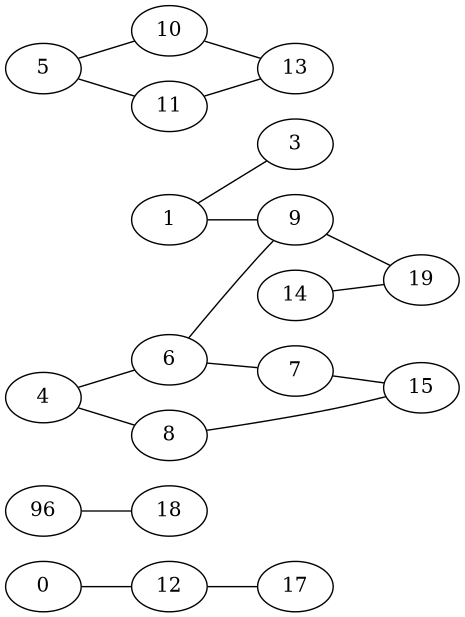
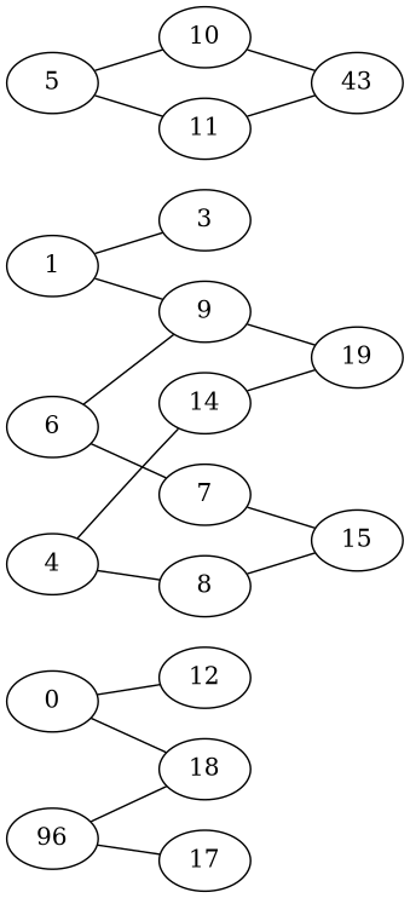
  graph {
    rankdir=LR
    node [type=corner x=311 y=121]
    edge [angle0=-1.52 frequency=1 type0=line]
    0 [x=450 y=545]
    12 [x=87 y=532]
    18 [x=455 y=229]
    1 [x=315 y=156]
    3 [x=201 y=140]
    9 [type=intersection y=241]
    19 [x=238 y=243]
    14 [x=211 y=213]
    17 [x=92 y=-25]
    4 [x=207 y=373]
    6 [x=320 y=357]
    8 [x=215 y=287]
    7 [type=intersection y=274]
    15 [x=214 y=266]
    5 [x=341 y=405]
    10 [x=161 y=402]
    11 [x=352]
-   13 [x=174]
+   13 [x=174 label=43]
    n19 [label=96 x=422 y=-31]
    0 -- 12 [angle0=.04]
+   0 -- 18 [angle0=-1.55]
    1 -- 3 [angle0=.14]
    1 -- 9
    9 -- 19 [angle0=-.03]
    14 -- 19 [angle0=.84]
-   4 -- 6 [angle0=-.14]
+   4 -- 14 [angle0=-.14]
    4 -- 8 [angle0=-1.48]
    6 -- 9 [angle0=1.57]
    6 -- 7 [angle0=1.46]
    8 -- 15 [angle0=1.52]
    7 -- 15 [angle0=.08]
    5 -- 10 [angle0=.02]
    5 -- 11 [angle0=-1.53]
    10 -- 13
    11 -- 13 [angle0=.00]
    n19 -- 18 [angle0=1.44]
-   12 -- 17 [angle0=-.02]
+   n19 -- 17 [angle0=-.02]
  }
